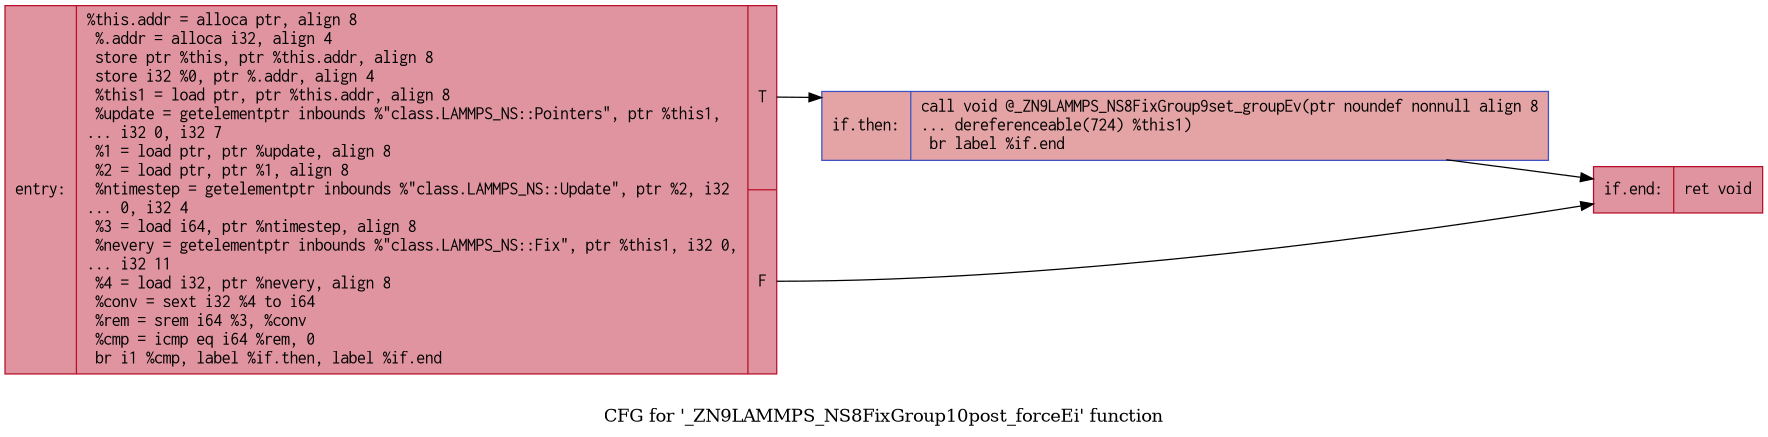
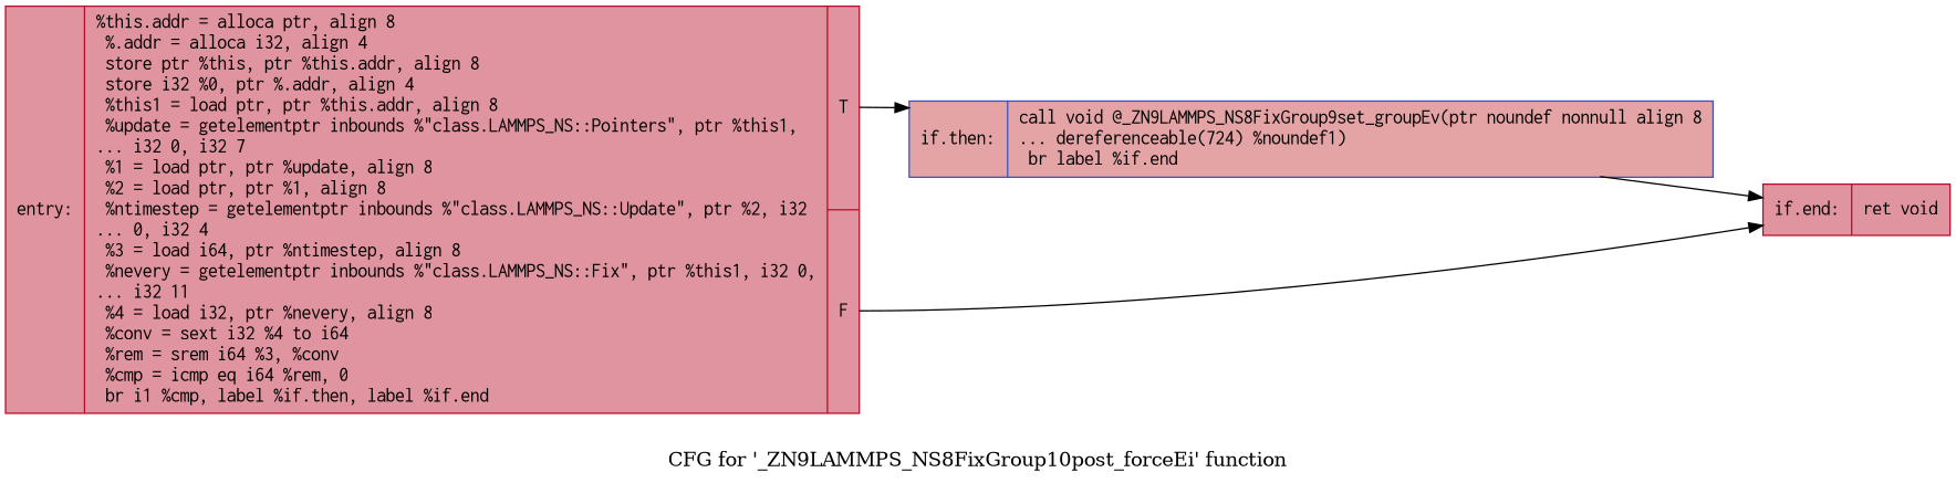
  digraph {
    label="CFG for '_ZN9LAMMPS_NS8FixGroup10post_forceEi' function"
    rankdir=LR
    node [color="#b70d28ff" fillcolor="#b70d2870" fontname=Courier shape=record style=filled]
    n1 [label="{entry:\l|  %this.addr = alloca ptr, align 8\l  %.addr = alloca i32, align 4\l  store ptr %this, ptr %this.addr, align 8\l  store i32 %0, ptr %.addr, align 4\l  %this1 = load ptr, ptr %this.addr, align 8\l  %update = getelementptr inbounds %\"class.LAMMPS_NS::Pointers\", ptr %this1,\l... i32 0, i32 7\l  %1 = load ptr, ptr %update, align 8\l  %2 = load ptr, ptr %1, align 8\l  %ntimestep = getelementptr inbounds %\"class.LAMMPS_NS::Update\", ptr %2, i32\l... 0, i32 4\l  %3 = load i64, ptr %ntimestep, align 8\l  %nevery = getelementptr inbounds %\"class.LAMMPS_NS::Fix\", ptr %this1, i32 0,\l... i32 11\l  %4 = load i32, ptr %nevery, align 8\l  %conv = sext i32 %4 to i64\l  %rem = srem i64 %3, %conv\l  %cmp = icmp eq i64 %rem, 0\l  br i1 %cmp, label %if.then, label %if.end\l|{<s0>T|<s1>F}}"]
-   n2 [color="#3d50c3ff" fillcolor="#c32e3170" label="{if.then:\l|  call void @_ZN9LAMMPS_NS8FixGroup9set_groupEv(ptr noundef nonnull align 8\l... dereferenceable(724) %this1)\l  br label %if.end\l}"]
+   n2 [color="#3d50c3ff" fillcolor="#c32e3170" label="{if.then:\l|  call void @_ZN9LAMMPS_NS8FixGroup9set_groupEv(ptr noundef nonnull align 8\l... dereferenceable(724) %noundef1)\l  br label %if.end\l}"]
    n3 [label="{if.end:\l|  ret void\l}"]
    n1 -> n2 [tailport=s0]
    n1 -> n3 [tailport=s1]
    n2 -> n3
  }
